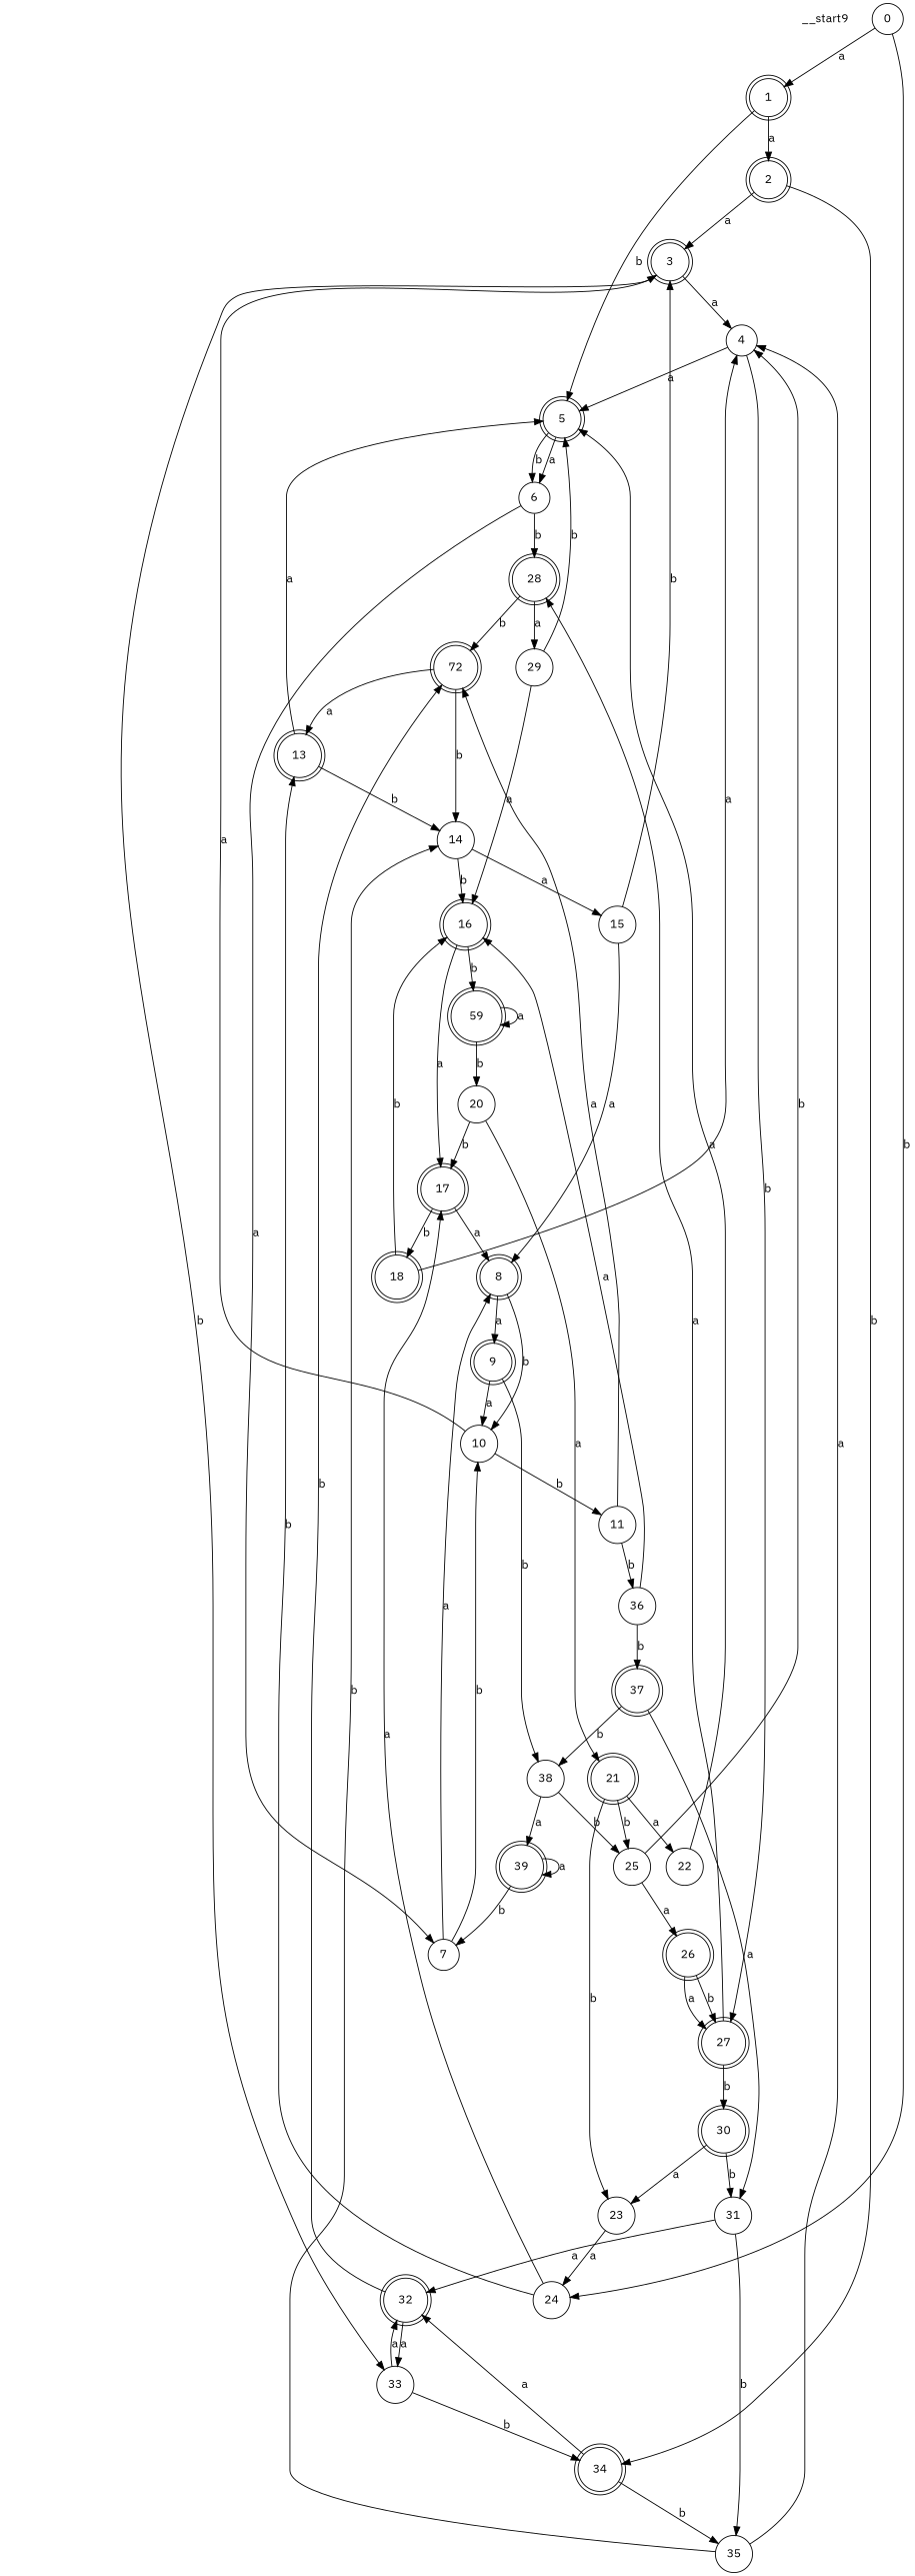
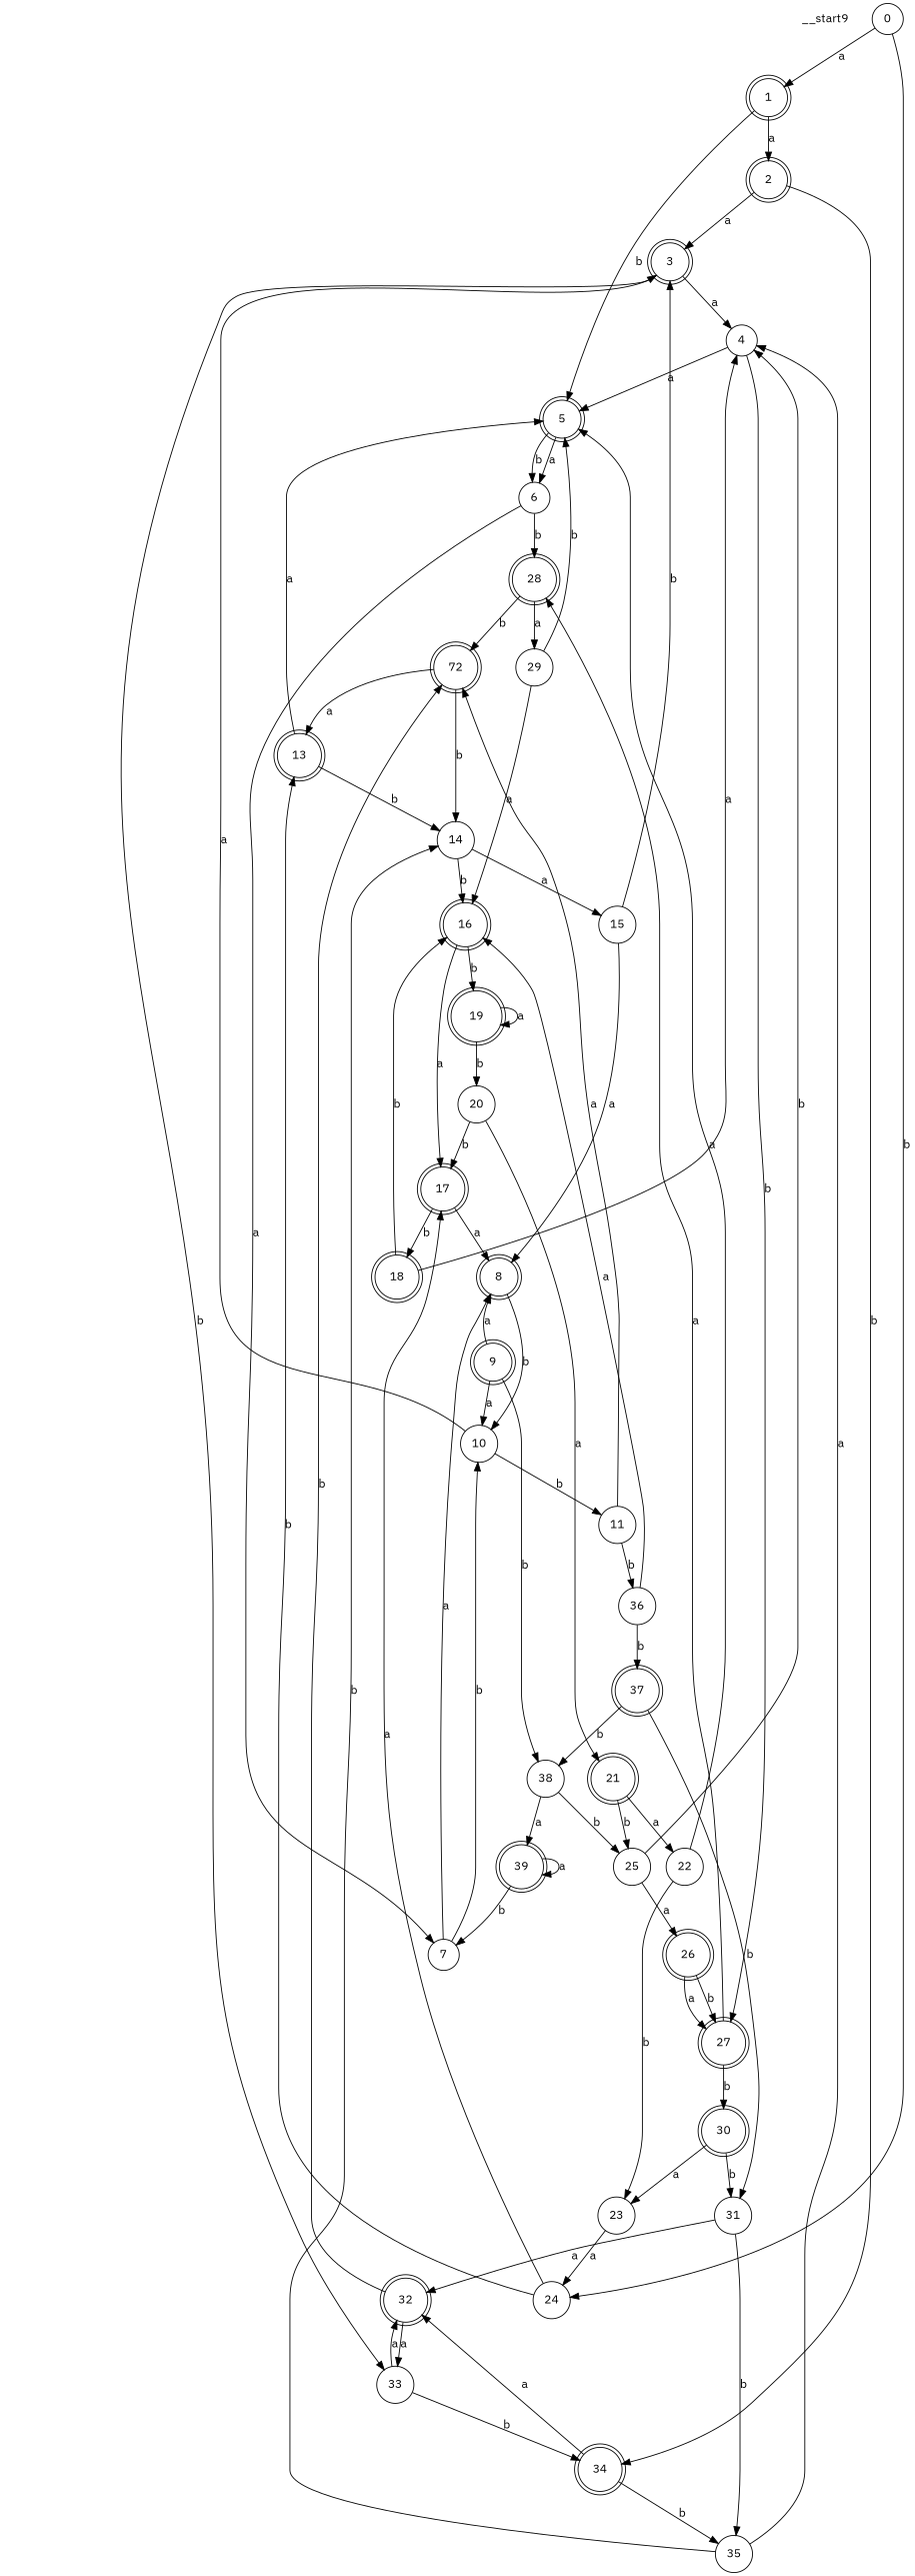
  digraph {
    fontname="IBM Plex Sans"
    rankdir=TB
    node [fontname="IBM Plex Sans" shape=doublecircle color=black fillcolor=white style="rounded,filled"]
    edge [fontname="IBM Plex Sans"]
    n1 [label=__start9 shape=none color="" fillcolor="" style=""]
    n2 [label=0 shape=circle style=filled]
    n3 [label=1]
    n4 [label=24 shape=circle style=filled]
    n5 [label=2]
    n6 [label=5]
    n7 [label=13]
    n8 [label=17]
    n9 [label=3]
    n10 [label=34]
    n11 [label=6 shape=circle style=filled]
    n12 [label=4 shape=circle style=filled]
    n13 [label=33 shape=circle style=filled]
    n14 [label=32]
    n15 [label=35 shape=circle style=filled]
    n16 [label=27]
    n17 [label=28]
    n18 [label=30]
    n19 [label=7 shape=circle style=filled]
    n20 [label=8]
    n21 [label=10 shape=circle style=filled]
    n22 [label=72]
    n23 [label=29 shape=circle style=filled]
    n24 [label=9]
    n25 [label=11 shape=circle style=filled]
    n26 [label=38 shape=circle style=filled]
    n27 [label=25 shape=circle style=filled]
    n28 [label=39]
    n29 [label=36 shape=circle style=filled]
    n30 [label=14 shape=circle style=filled]
    n31 [label=16]
    n32 [label=37]
    n33 [label=15 shape=circle style=filled]
-   n34 [label=59]
+   n34 [label=19]
    n35 [label=18]
    n36 [label=20 shape=circle style=filled]
    n37 [label=21]
    n38 [label=22 shape=circle style=filled]
    n39 [label=23 shape=circle style=filled]
    n40 [label=26]
    n41 [label=31 shape=circle style=filled]
    n2 -> n3 [label=a]
    n2 -> n4 [label=b]
    n3 -> n5 [label=a]
    n3 -> n6 [label=b]
    n4 -> n7 [label=b]
    n4 -> n8 [label=a]
    n5 -> n9 [label=a]
    n5 -> n10 [label=b]
    n6 -> n11 [label=a]
    n6 -> n11 [label=b]
    n7 -> n6 [label=a]
    n7 -> n30 [label=b]
    n8 -> n20 [label=a]
    n8 -> n35 [label=b]
    n9 -> n12 [label=a]
    n9 -> n13 [label=b]
    n10 -> n14 [label=a]
    n10 -> n15 [label=b]
    n11 -> n17 [label=b]
    n11 -> n19 [label=a]
    n12 -> n6 [label=a]
    n12 -> n16 [label=b]
    n13 -> n10 [label=b]
    n13 -> n14 [label=a]
    n14 -> n13 [label=a]
    n14 -> n22 [label=b]
    n15 -> n12 [label=a]
    n15 -> n30 [label=b]
    n16 -> n17 [label=a]
    n16 -> n18 [label=b]
    n17 -> n22 [label=b]
    n17 -> n23 [label=a]
    n18 -> n39 [label=a]
    n18 -> n41 [label=b]
    n19 -> n20 [label=a]
    n19 -> n21 [label=b]
    n20 -> n21 [label=b]
-   n20 -> n24 [label=a]
+   n24 -> n20 [label=a]
    n21 -> n9 [label=a]
    n21 -> n25 [label=b]
    n22 -> n7 [label=a]
    n22 -> n30 [label=b]
    n23 -> n6 [label=b]
    n23 -> n31 [label=a]
    n24 -> n21 [label=a]
    n24 -> n26 [label=b]
    n25 -> n22 [label=a]
    n25 -> n29 [label=b]
    n26 -> n27 [label=b]
    n26 -> n28 [label=a]
    n27 -> n12 [label=b]
    n27 -> n40 [label=a]
    n28 -> n19 [label=b]
    n28 -> n28 [label=a]
    n29 -> n31 [label=a]
    n29 -> n32 [label=b]
    n30 -> n31 [label=b]
    n30 -> n33 [label=a]
    n31 -> n8 [label=a]
    n31 -> n34 [label=b]
    n32 -> n26 [label=b]
-   n32 -> n41 [label=a]
+   n32 -> n41 [label=b]
    n33 -> n9 [label=b]
    n33 -> n20 [label=a]
    n34 -> n34 [label=a]
    n34 -> n36 [label=b]
    n35 -> n12 [label=a]
    n35 -> n31 [label=b]
    n36 -> n8 [label=b]
    n36 -> n37 [label=a]
    n37 -> n27 [label=b]
    n37 -> n38 [label=a]
    n38 -> n6 [label=a]
-   n37 -> n39 [label=b]
+   n38 -> n39 [label=b]
    n39 -> n4 [label=a]
    n40 -> n16 [label=a]
    n40 -> n16 [label=b]
    n41 -> n14 [label=a]
    n41 -> n15 [label=b]
  }
